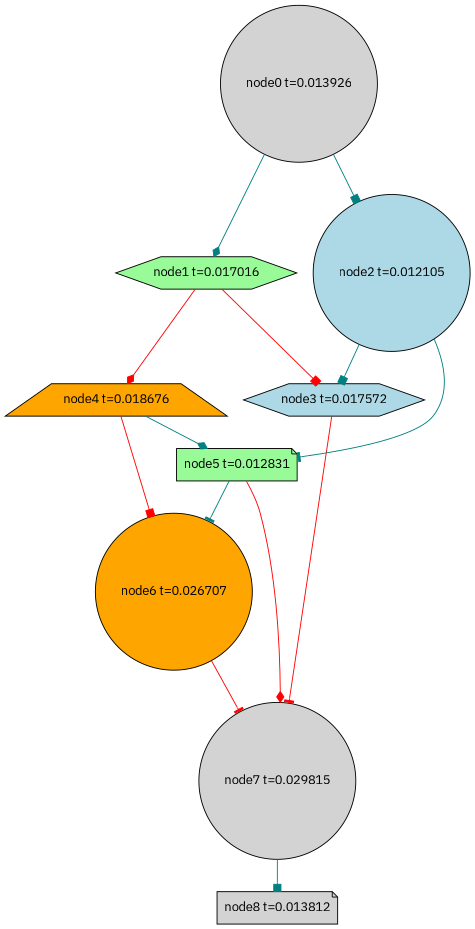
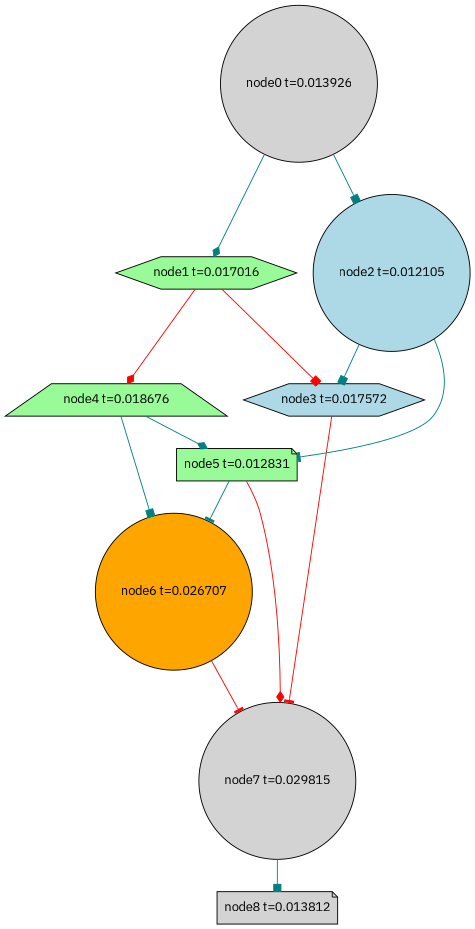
  digraph {
    fontname="IBM Plex Sans"
    node [fillcolor=lightgrey fontname="IBM Plex Sans" shape=circle style=filled]
    edge [arrowhead=box color=teal fontname="IBM Plex Sans"]
    n1 [label="node8 t=0.013812" shape=note]
    n2 [label="node7 t=0.029815"]
    n3 [fillcolor=orange label="node6 t=0.026707"]
    n4 [fillcolor=palegreen label="node5 t=0.012831" shape=note]
-   n5 [fillcolor=orange label="node4 t=0.018676" shape=trapezium]
+   n5 [fillcolor=palegreen label="node4 t=0.018676" shape=trapezium]
    n6 [fillcolor=lightblue label="node3 t=0.017572" shape=hexagon]
    n7 [fillcolor=lightblue label="node2 t=0.012105"]
    n8 [fillcolor=palegreen label="node1 t=0.017016" shape=hexagon]
    n9 [label="node0 t=0.013926"]
    n2 -> n1
    n3 -> n2 [arrowhead=tee color=red]
    n4 -> n2 [arrowhead=diamond color=red]
    n4 -> n3 [arrowhead=tee]
-   n5 -> n3 [color=red]
+   n5 -> n3
    n5 -> n4 [arrowhead=diamond]
    n6 -> n2 [arrowhead=tee color=red]
    n7 -> n4 [arrowhead=tee]
    n7 -> n6
    n8 -> n5 [arrowhead=diamond color=red]
    n8 -> n6 [color=red]
    n9 -> n7
    n9 -> n8 [arrowhead=diamond]
  }
